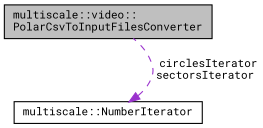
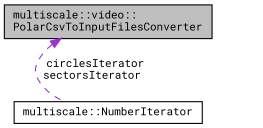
  digraph {
    fontname="Roboto Mono"
    node [color=black fontname="Roboto Mono" fontsize=10 shape=record style=filled]
    n1 [fillcolor=grey75 fontcolor=black height=0.2 label="multiscale::video::\lPolarCsvToInputFilesConverter" width=0.4]
    n2 [fillcolor=white height=0.2 label="multiscale::NumberIterator" width=0.4]
-   n2 -> n1 [color=darkorchid3 dir=back fontname="Roboto Mono" fontsize=10 label=" circlesIterator\nsectorsIterator" labelfontname=Helvetica labelfontsize=10 style=dashed]
+   n1 -> n2 [color=darkorchid3 dir=back fontname="Roboto Mono" fontsize=10 label=" circlesIterator\nsectorsIterator" labelfontname=Helvetica labelfontsize=10 style=dashed]
  }
